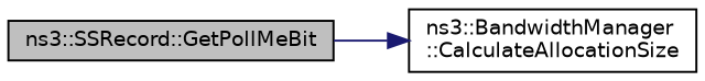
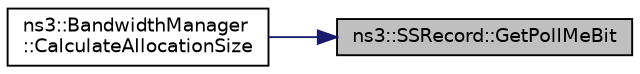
  digraph {
    rankdir=RL
    node [color=black fontname=Helvetica fontsize=10 shape=record style=filled]
    n1 [fillcolor=grey75 fontcolor=black height=0.2 label="ns3::SSRecord::GetPollMeBit" width=0.4]
    n2 [fillcolor=white height=0.2 label="ns3::BandwidthManager\l::CalculateAllocationSize" width=0.4]
-   n2 -> n1 [color=midnightblue dir=back fontname=Helvetica fontsize=10 labelfontname=Helvetica labelfontsize=10 style=solid]
+   n1 -> n2 [color=midnightblue dir=back fontname=Helvetica fontsize=10 labelfontname=Helvetica labelfontsize=10 style=solid]
  }
